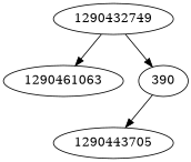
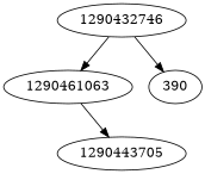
  strict digraph {
-   1290432749
+   1290432749 [label=1290432746]
    1290461063
    390
    1290443705
    1290432749 -> 1290461063
    1290432749 -> 390
-   390 -> 1290443705
+   1290461063 -> 1290443705
  }
